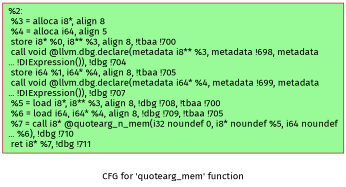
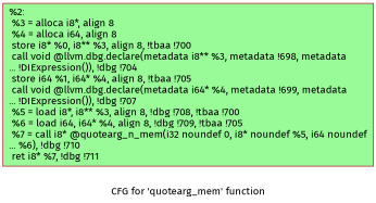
  digraph {
    label="CFG for 'quotearg_mem' function"
    fontname="Fira Sans"
-   n1 [color="#b70d28ff" fillcolor=palegreen label="{%2:\l  %3 = alloca i8*, align 8\l  %4 = alloca i64, align 5\l  store i8* %0, i8** %3, align 8, !tbaa !700\l  call void @llvm.dbg.declare(metadata i8** %3, metadata !698, metadata\l... !DIExpression()), !dbg !704\l  store i64 %1, i64* %4, align 8, !tbaa !705\l  call void @llvm.dbg.declare(metadata i64* %4, metadata !699, metadata\l... !DIExpression()), !dbg !707\l  %5 = load i8*, i8** %3, align 8, !dbg !708, !tbaa !700\l  %6 = load i64, i64* %4, align 8, !dbg !709, !tbaa !705\l  %7 = call i8* @quotearg_n_mem(i32 noundef 0, i8* noundef %5, i64 noundef\l... %6), !dbg !710\l  ret i8* %7, !dbg !711\l}" shape=record style=filled fontname="Fira Sans"]
+   n1 [color="#b70d28ff" fillcolor=palegreen label="{%2:\l  %3 = alloca i8*, align 8\l  %4 = alloca i64, align 8\l  store i8* %0, i8** %3, align 8, !tbaa !700\l  call void @llvm.dbg.declare(metadata i8** %3, metadata !698, metadata\l... !DIExpression()), !dbg !704\l  store i64 %1, i64* %4, align 8, !tbaa !705\l  call void @llvm.dbg.declare(metadata i64* %4, metadata !699, metadata\l... !DIExpression()), !dbg !707\l  %5 = load i8*, i8** %3, align 8, !dbg !708, !tbaa !700\l  %6 = load i64, i64* %4, align 8, !dbg !709, !tbaa !705\l  %7 = call i8* @quotearg_n_mem(i32 noundef 0, i8* noundef %5, i64 noundef\l... %6), !dbg !710\l  ret i8* %7, !dbg !711\l}" shape=record style=filled fontname="Fira Sans"]
  }
